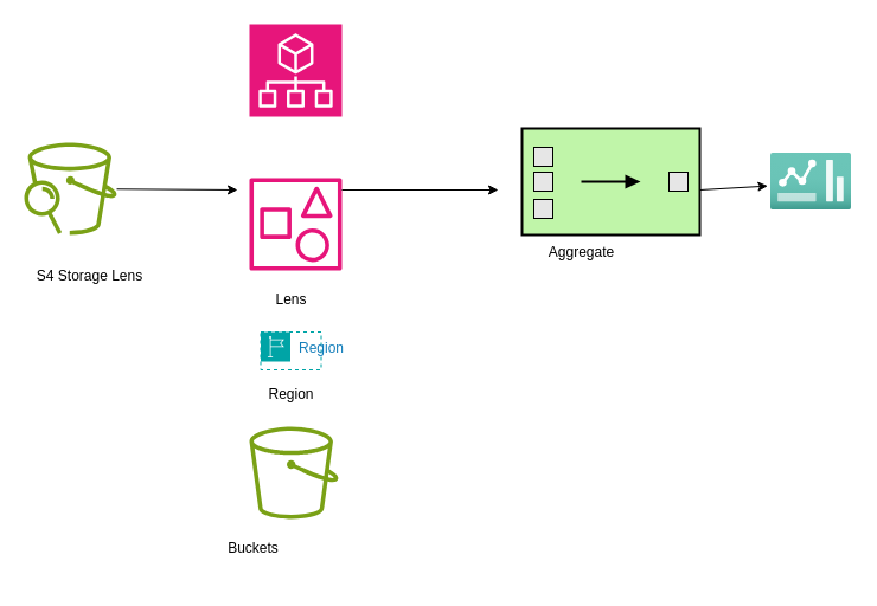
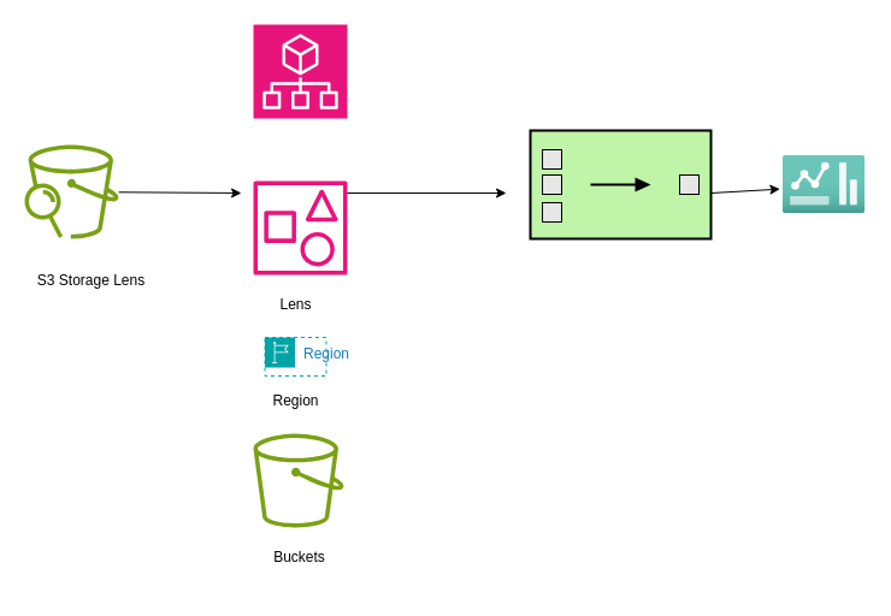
  <mxCell id="0" />
  <mxCell id="1" parent="0" />
  <mxCell id="2" value="" style="sketch=0;outlineConnect=0;fontColor=#232F3E;gradientColor=none;fillColor=#7AA116;strokeColor=none;dashed=0;verticalLabelPosition=bottom;verticalAlign=top;align=center;html=1;fontSize=12;fontStyle=0;aspect=fixed;pointerEvents=1;shape=mxgraph.aws4.s3_storage_lens;" vertex="1" parent="1"><mxGeometry x="20" y="120" width="78" height="78" as="geometry" /></mxCell>
- <mxCell id="3" value="S4 Storage Lens" style="text;html=1;align=center;verticalAlign=middle;resizable=0;points=[];autosize=1;strokeColor=none;fillColor=none;" vertex="1" parent="1"><mxGeometry x="20" y="218" width="110" height="30" as="geometry" /></mxCell>
+ <mxCell id="3" value="S3 Storage Lens" style="text;html=1;align=center;verticalAlign=middle;resizable=0;points=[];autosize=1;strokeColor=none;fillColor=none;" vertex="1" parent="1"><mxGeometry x="20" y="218" width="110" height="30" as="geometry" /></mxCell>
  <mxCell id="4" value="" style="sketch=0;points=[[0,0,0],[0.25,0,0],[0.5,0,0],[0.75,0,0],[1,0,0],[0,1,0],[0.25,1,0],[0.5,1,0],[0.75,1,0],[1,1,0],[0,0.25,0],[0,0.5,0],[0,0.75,0],[1,0.25,0],[1,0.5,0],[1,0.75,0]];points=[[0,0,0],[0.25,0,0],[0.5,0,0],[0.75,0,0],[1,0,0],[0,1,0],[0.25,1,0],[0.5,1,0],[0.75,1,0],[1,1,0],[0,0.25,0],[0,0.5,0],[0,0.75,0],[1,0.25,0],[1,0.5,0],[1,0.75,0]];outlineConnect=0;fontColor=#232F3E;fillColor=#E7157B;strokeColor=#ffffff;dashed=0;verticalLabelPosition=bottom;verticalAlign=top;align=center;html=1;fontSize=12;fontStyle=0;aspect=fixed;shape=mxgraph.aws4.resourceIcon;resIcon=mxgraph.aws4.organizations;" vertex="1" parent="1"><mxGeometry x="210" y="20" width="78" height="78" as="geometry" /></mxCell>
  <mxCell id="5" value="" style="sketch=0;outlineConnect=0;fontColor=#232F3E;gradientColor=none;fillColor=#E7157B;strokeColor=none;dashed=0;verticalLabelPosition=bottom;verticalAlign=top;align=center;html=1;fontSize=12;fontStyle=0;aspect=fixed;pointerEvents=1;shape=mxgraph.aws4.organizations_account2;" vertex="1" parent="1"><mxGeometry x="210" y="150" width="78" height="78" as="geometry" /></mxCell>
  <mxCell id="6" value="Lens" style="text;html=1;align=center;verticalAlign=middle;resizable=0;points=[];autosize=1;strokeColor=none;fillColor=none;" vertex="1" parent="1"><mxGeometry x="210" y="238" width="70" height="30" as="geometry" /></mxCell>
  <mxCell id="7" value="Region" style="points=[[0,0],[0.25,0],[0.5,0],[0.75,0],[1,0],[1,0.25],[1,0.5],[1,0.75],[1,1],[0.75,1],[0.5,1],[0.25,1],[0,1],[0,0.75],[0,0.5],[0,0.25]];outlineConnect=0;gradientColor=none;html=1;whiteSpace=wrap;fontSize=12;fontStyle=0;container=1;pointerEvents=0;collapsible=0;recursiveResize=0;shape=mxgraph.aws4.group;grIcon=mxgraph.aws4.group_region;strokeColor=#00A4A6;fillColor=none;verticalAlign=top;align=left;spacingLeft=30;fontColor=#147EBA;dashed=1;" vertex="1" parent="1"><mxGeometry x="219.5" y="280" width="51" height="32" as="geometry" /></mxCell>
  <mxCell id="8" value="Region" style="text;html=1;align=center;verticalAlign=middle;resizable=0;points=[];autosize=1;strokeColor=none;fillColor=none;" vertex="1" parent="1"><mxGeometry x="215" y="318" width="60" height="30" as="geometry" /></mxCell>
  <mxCell id="9" value="" style="sketch=0;outlineConnect=0;fontColor=#232F3E;gradientColor=none;fillColor=#7AA116;strokeColor=none;dashed=0;verticalLabelPosition=bottom;verticalAlign=top;align=center;html=1;fontSize=12;fontStyle=0;aspect=fixed;pointerEvents=1;shape=mxgraph.aws4.bucket;" vertex="1" parent="1"><mxGeometry x="210" y="360" width="75" height="78" as="geometry" /></mxCell>
- <mxCell id="10" value="Buckets&lt;div&gt;&lt;br&gt;&lt;/div&gt;" style="text;html=1;align=center;verticalAlign=middle;resizable=0;points=[];autosize=1;strokeColor=none;fillColor=none;" vertex="1" parent="1"><mxGeometry x="177.5" y="450" width="70" height="40" as="geometry" /></mxCell>
+ <mxCell id="10" value="Buckets&lt;div&gt;&lt;br&gt;&lt;/div&gt;" style="text;html=1;align=center;verticalAlign=middle;resizable=0;points=[];autosize=1;strokeColor=none;fillColor=none;" vertex="1" parent="1"><mxGeometry x="212.5" y="450" width="70" height="40" as="geometry" /></mxCell>
  <mxCell id="11" value="" style="endArrow=classic;html=1;rounded=0;" edge="1" parent="1" source="2"><mxGeometry width="50" height="50" relative="1" as="geometry"><mxPoint x="110" y="220" as="sourcePoint" /><mxPoint x="200" y="160" as="targetPoint" /></mxGeometry></mxCell>
  <mxCell id="12" value="" style="endArrow=classic;html=1;rounded=0;" edge="1" parent="1"><mxGeometry width="50" height="50" relative="1" as="geometry"><mxPoint x="288" y="160" as="sourcePoint" /><mxPoint x="420" y="160" as="targetPoint" /></mxGeometry></mxCell>
  <mxCell id="13" value="" style="html=1;strokeWidth=2;outlineConnect=0;dashed=0;align=center;fontSize=8;fillColor=#c0f5a9;verticalLabelPosition=bottom;verticalAlign=top;shape=mxgraph.eip.aggregator;" vertex="1" parent="1"><mxGeometry x="440" y="108" width="150" height="90" as="geometry" /></mxCell>
- <mxCell id="14" value="Aggregate" style="text;html=1;align=center;verticalAlign=middle;resizable=0;points=[];autosize=1;strokeColor=none;fillColor=none;" vertex="1" parent="1"><mxGeometry x="450" y="198" width="80" height="30" as="geometry" /></mxCell>
  <mxCell id="15" value="" style="image;aspect=fixed;html=1;points=[];align=center;fontSize=12;image=img/lib/azure2/general/Dashboard2.svg;" vertex="1" parent="1"><mxGeometry x="650" y="129" width="68" height="48" as="geometry" /></mxCell>
  <mxCell id="16" value="" style="endArrow=classic;html=1;rounded=0;entryX=-0.039;entryY=0.576;entryDx=0;entryDy=0;entryPerimeter=0;" edge="1" parent="1" target="15"><mxGeometry width="50" height="50" relative="1" as="geometry"><mxPoint x="590" y="160" as="sourcePoint" /><mxPoint x="640" y="110" as="targetPoint" /></mxGeometry></mxCell>
